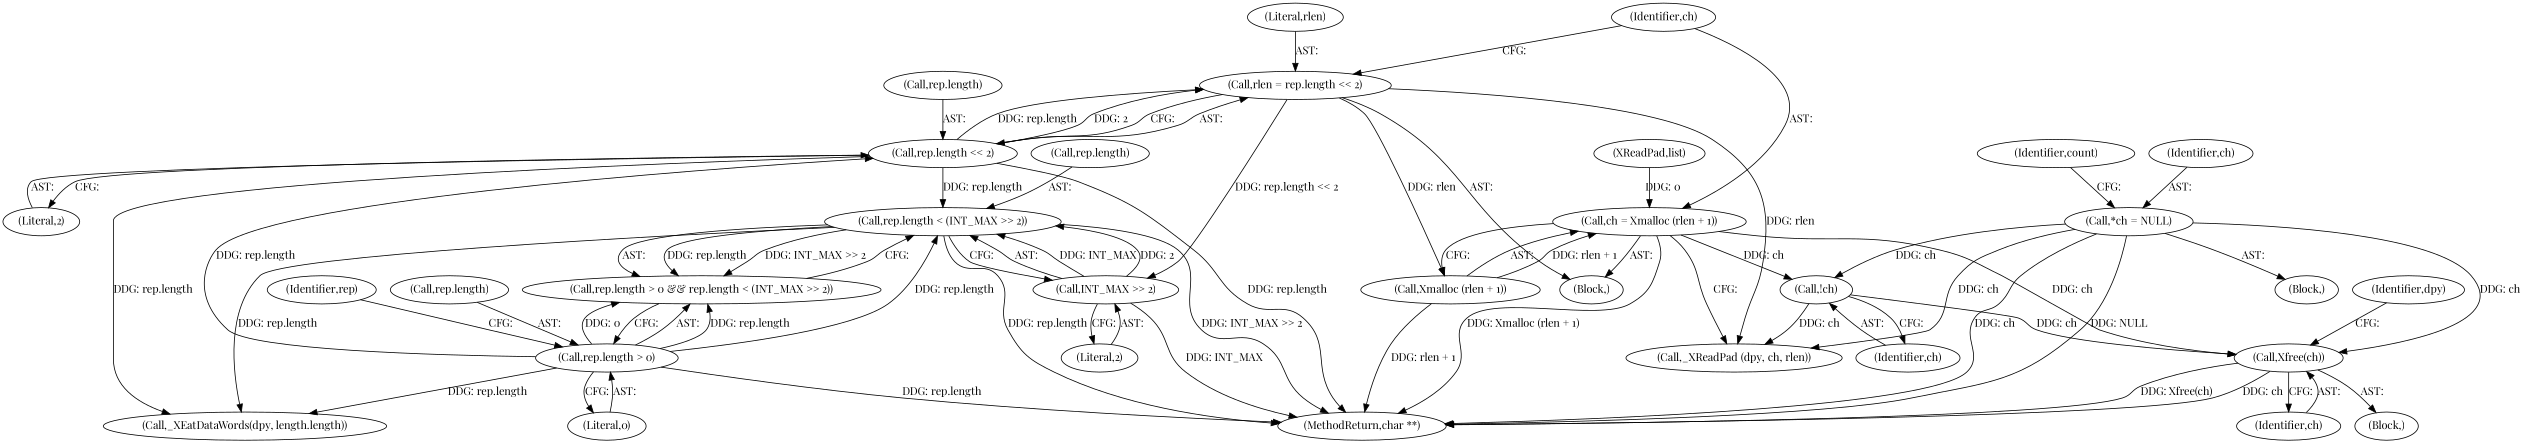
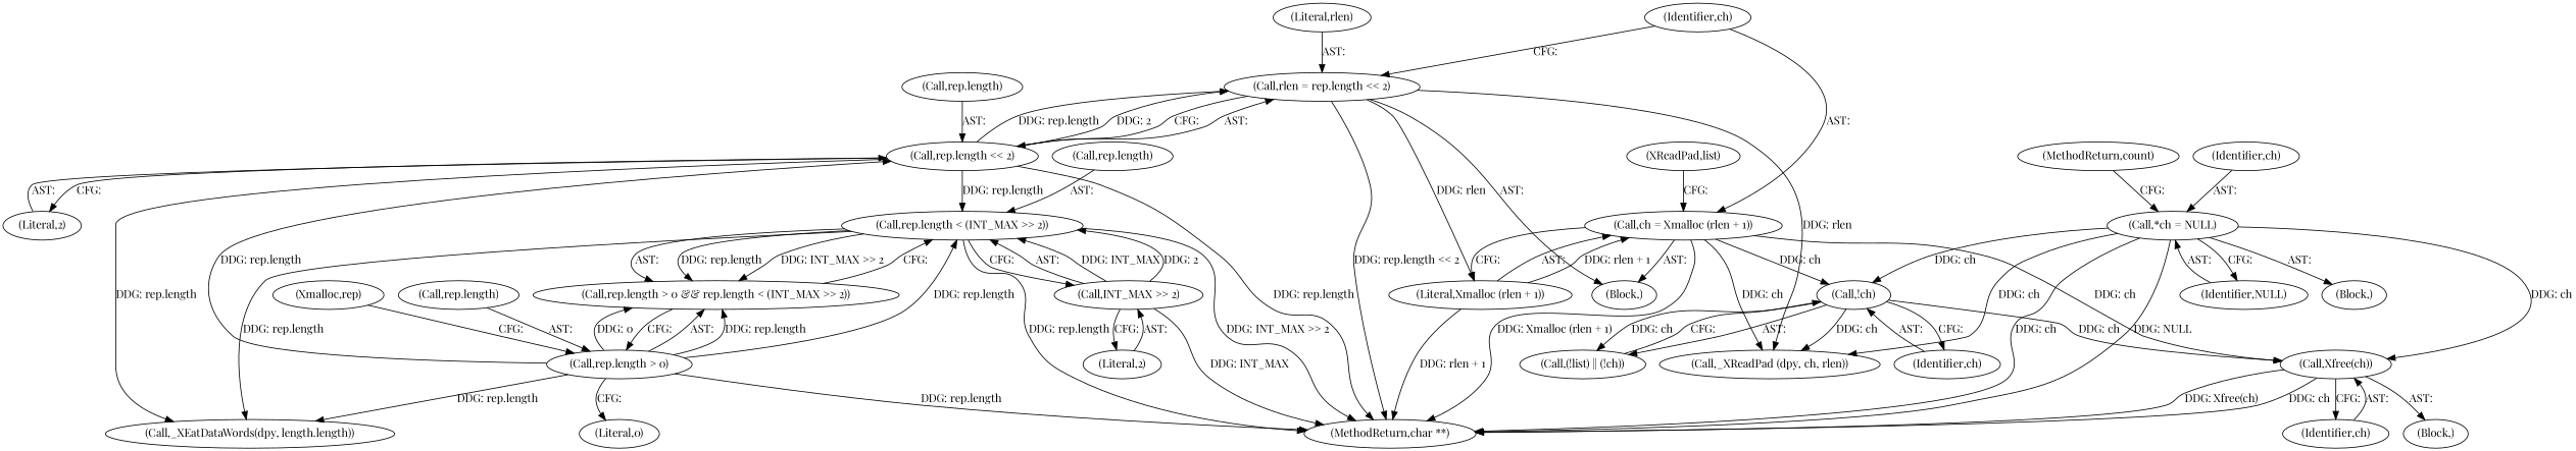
  digraph {
    fontname="Playfair Display"
    node [fontname="Playfair Display"]
    edge [fontname="Playfair Display"]
    n1 [label="(Call,Xfree(ch))"]
    n2 [label="(Block,)"]
    n3 [label="(MethodReturn,char **)"]
    n4 [label="(Identifier,ch)"]
    n5 [label="(Call,*ch = NULL)"]
    n6 [label="(Call,!ch)"]
    n7 [label="(Call,_XReadPad (dpy, ch, rlen))"]
+   n8 [label="(Identifier,NULL)"]
    n9 [label="(Block,)"]
    n10 [label="(Identifier,ch)"]
+   n11 [label="(Call,(!list) || (!ch))"]
    n12 [label="(Call,ch = Xmalloc (rlen + 1))"]
-   n13 [label="(Call,Xmalloc (rlen + 1))"]
+   n13 [label="(Literal,Xmalloc (rlen + 1))"]
    n14 [label="(Block,)"]
    n15 [label="(Call,rlen = rep.length << 2)"]
    n16 [label="(Call,rep.length << 2)"]
    n17 [label="(Literal,2)"]
    n18 [label="(Call,_XEatDataWords(dpy, length.length))"]
    n19 [label="(Call,rep.length < (INT_MAX >> 2))"]
    n20 [label="(Call,INT_MAX >> 2)"]
    n21 [label="(Call,rep.length > 0 && rep.length < (INT_MAX >> 2))"]
    n22 [label="(Literal,2)"]
    n23 [label="(Call,rep.length > 0)"]
    n24 [label="(Literal,0)"]
    n25 [label="(Call,rep.length)"]
    n26 [label="(Call,rep.length)"]
-   n27 [label="(Identifier,rep)"]
+   n27 [label="(Xmalloc,rep)"]
    n28 [label="(Identifier,ch)"]
    n29 [label="(Call,rep.length)"]
    n30 [label="(Identifier,ch)"]
-   n31 [label="(Identifier,count)"]
+   n31 [label="(MethodReturn,count)"]
    n32 [label="(XReadPad,list)"]
-   n33 [label="(Identifier,dpy)"]
    n34 [label="(Literal,rlen)"]
    n1 -> n2 [label="AST: "]
    n1 -> n3 [label="DDG: Xfree(ch)"]
    n1 -> n3 [label="DDG: ch"]
    n1 -> n4 [label="CFG: "]
    n4 -> n1 [label="AST: "]
    n5 -> n1 [label="DDG: ch"]
    n5 -> n3 [label="DDG: ch"]
    n5 -> n3 [label="DDG: NULL"]
    n5 -> n6 [label="DDG: ch"]
    n5 -> n7 [label="DDG: ch"]
+   n5 -> n8 [label="CFG: "]
    n5 -> n9 [label="AST: "]
    n6 -> n1 [label="DDG: ch"]
    n6 -> n7 [label="DDG: ch"]
    n6 -> n10 [label="CFG: "]
+   n6 -> n11 [label="AST: "]
+   n6 -> n11 [label="DDG: ch"]
+   n8 -> n5 [label="AST: "]
    n10 -> n6 [label="AST: "]
+   n11 -> n6 [label="CFG: "]
    n12 -> n1 [label="DDG: ch"]
    n12 -> n3 [label="DDG: Xmalloc (rlen + 1)"]
    n12 -> n6 [label="DDG: ch"]
-   n12 -> n7 [label="CFG: "]
+   n12 -> n7 [label="DDG: ch"]
    n12 -> n13 [label="CFG: "]
    n12 -> n14 [label="AST: "]
    n13 -> n3 [label="DDG: rlen + 1"]
    n13 -> n12 [label="AST: "]
    n13 -> n12 [label="DDG: rlen + 1"]
-   n15 -> n20 [label="DDG: rep.length << 2"]
+   n15 -> n3 [label="DDG: rep.length << 2"]
    n15 -> n7 [label="DDG: rlen"]
    n15 -> n13 [label="DDG: rlen"]
    n15 -> n14 [label="AST: "]
    n15 -> n16 [label="CFG: "]
    n16 -> n3 [label="DDG: rep.length"]
    n16 -> n15 [label="AST: "]
    n16 -> n15 [label="DDG: rep.length"]
    n16 -> n15 [label="DDG: 2"]
    n16 -> n17 [label="CFG: "]
    n16 -> n18 [label="DDG: rep.length"]
    n16 -> n19 [label="DDG: rep.length"]
    n17 -> n16 [label="AST: "]
    n19 -> n3 [label="DDG: INT_MAX >> 2"]
    n19 -> n3 [label="DDG: rep.length"]
    n19 -> n18 [label="DDG: rep.length"]
    n19 -> n20 [label="CFG: "]
    n19 -> n21 [label="AST: "]
    n19 -> n21 [label="DDG: rep.length"]
    n19 -> n21 [label="DDG: INT_MAX >> 2"]
    n20 -> n3 [label="DDG: INT_MAX"]
    n20 -> n19 [label="AST: "]
    n20 -> n19 [label="DDG: INT_MAX"]
    n20 -> n19 [label="DDG: 2"]
    n20 -> n22 [label="CFG: "]
    n21 -> n19 [label="CFG: "]
    n21 -> n23 [label="CFG: "]
    n22 -> n20 [label="AST: "]
    n23 -> n3 [label="DDG: rep.length"]
    n23 -> n16 [label="DDG: rep.length"]
    n23 -> n18 [label="DDG: rep.length"]
    n23 -> n19 [label="DDG: rep.length"]
    n23 -> n21 [label="AST: "]
    n23 -> n21 [label="DDG: rep.length"]
    n23 -> n21 [label="DDG: 0"]
    n23 -> n24 [label="CFG: "]
-   n24 -> n23 [label="AST: "]
    n25 -> n23 [label="AST: "]
    n26 -> n19 [label="AST: "]
    n27 -> n23 [label="CFG: "]
    n28 -> n12 [label="AST: "]
    n28 -> n15 [label="CFG: "]
    n29 -> n16 [label="AST: "]
    n30 -> n5 [label="AST: "]
    n31 -> n5 [label="CFG: "]
-   n32 -> n12 [label="DDG: 0"]
-   n33 -> n1 [label="CFG: "]
+   n32 -> n12 [label="CFG: "]
    n34 -> n15 [label="AST: "]
  }
